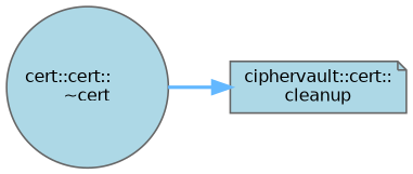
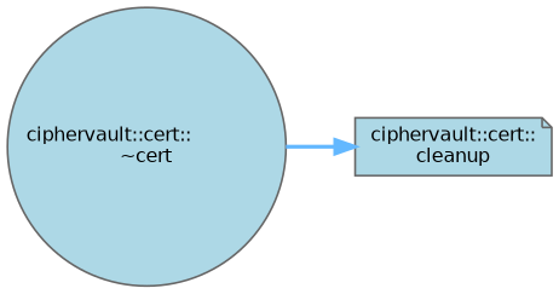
  digraph {
    rankdir=LR
    node [fillcolor=lightblue fontname=Helvetica fontsize=10 style=filled]
-   n1 [color=gray40 fontcolor=black height=0.2 label="cert::cert::\l~cert" shape=circle width=0.4]
+   n1 [color=gray40 fontcolor=black height=0.2 label="ciphervault::cert::\l~cert" shape=circle width=0.4]
    n2 [color=grey40 height=0.2 label="ciphervault::cert::\lcleanup" shape=note width=0.4]
    n1 -> n2 [color=steelblue1 fontname=Helvetica fontsize=10 labelfontname=Helvetica labelfontsize=10 style=bold]
  }
